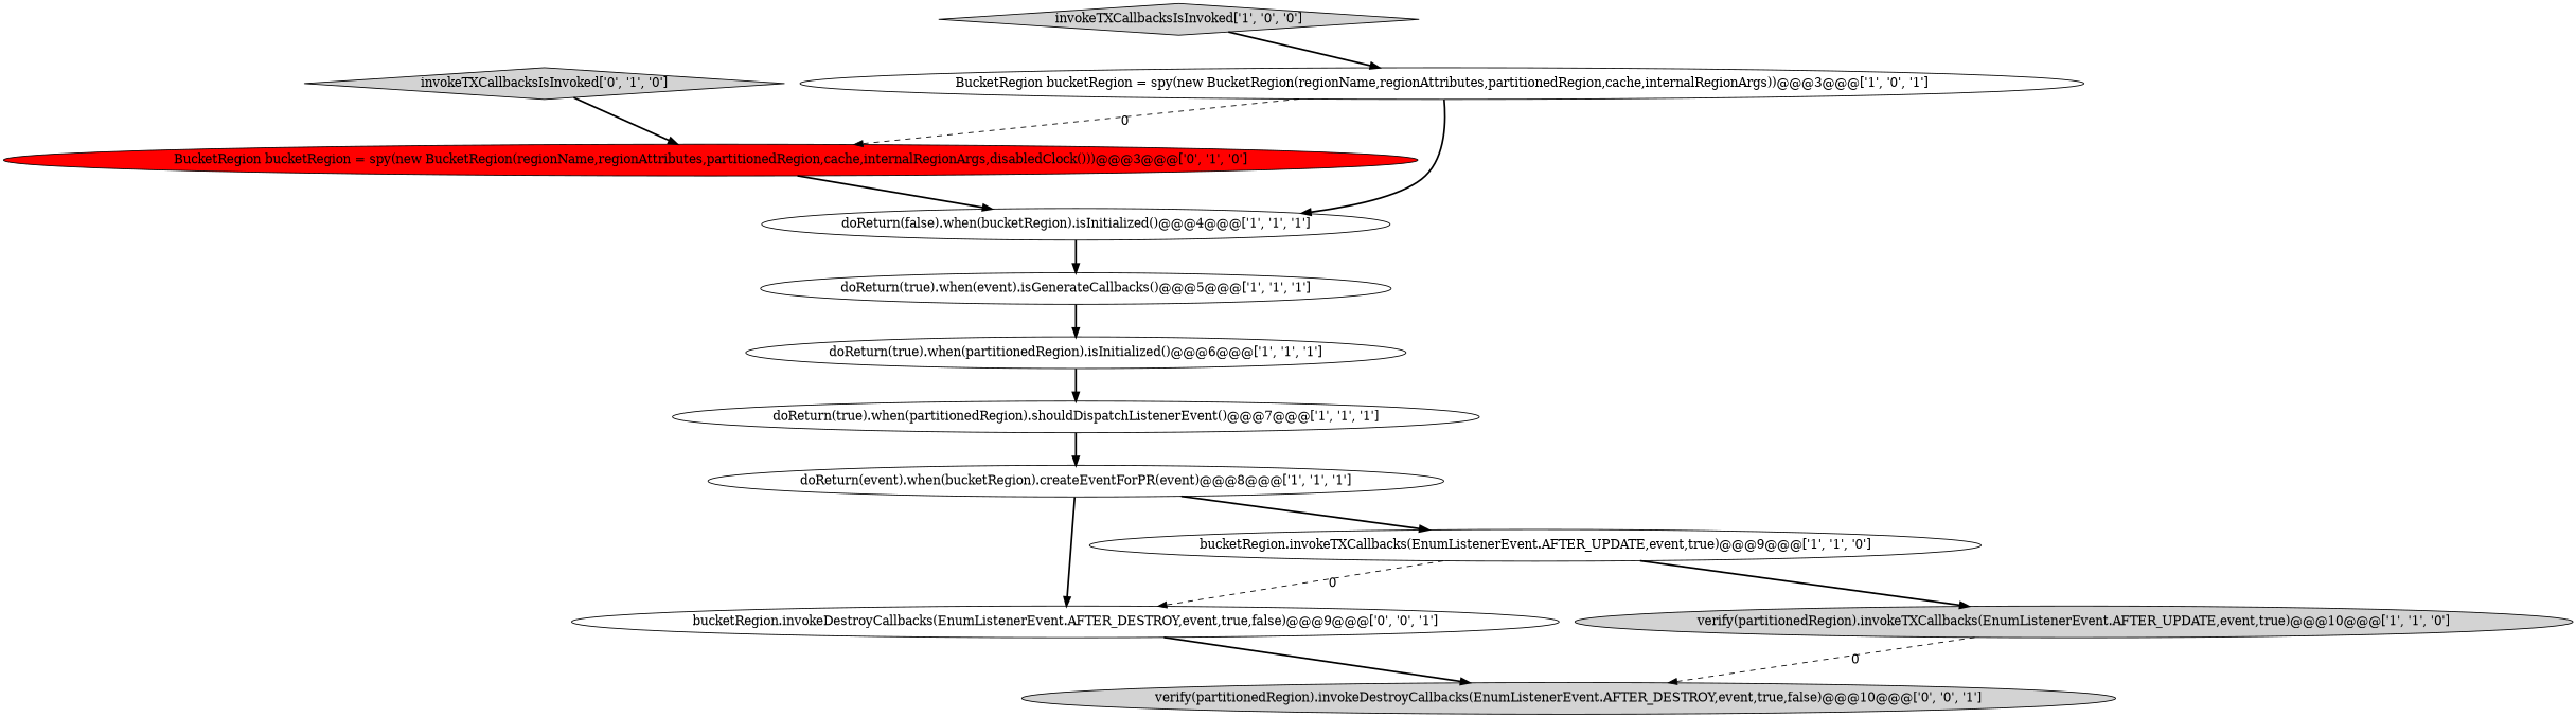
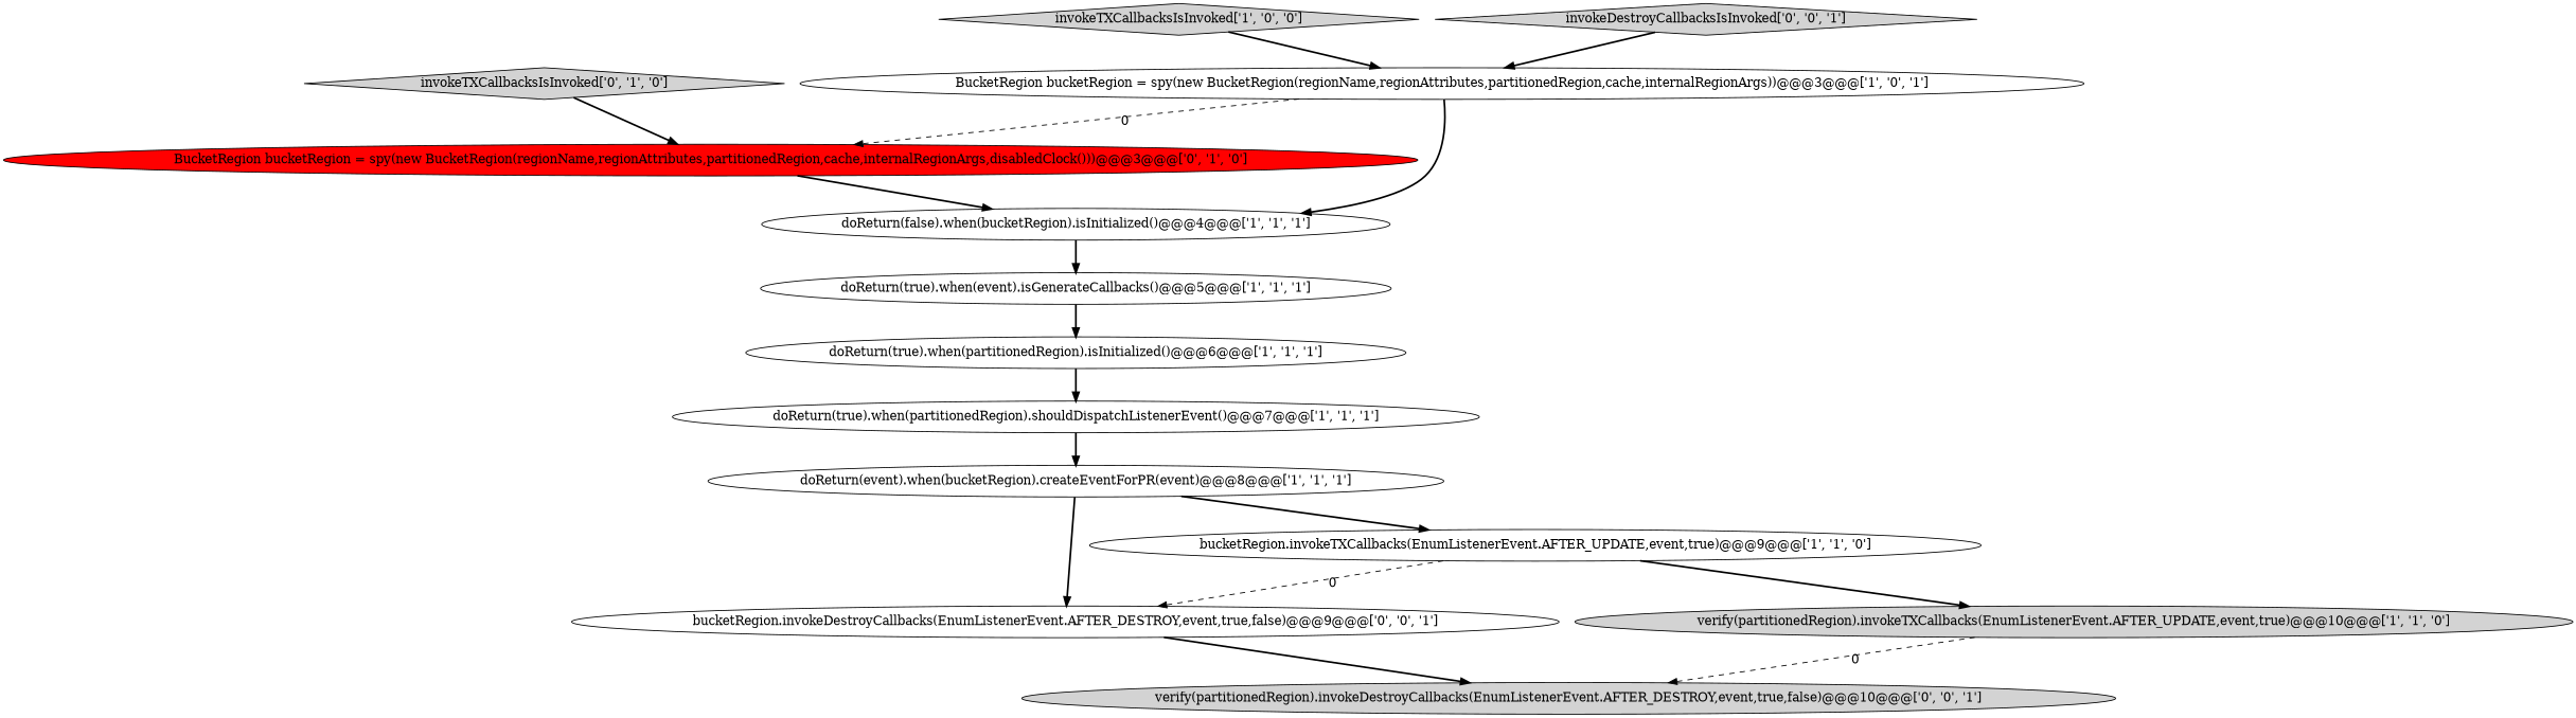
  digraph {
    node [fillcolor=white shape=ellipse style=filled]
    edge [style=bold]
    n1 [label="doReturn(true).when(event).isGenerateCallbacks()@@@5@@@['1', '1', '1']"]
    n2 [label="doReturn(true).when(partitionedRegion).isInitialized()@@@6@@@['1', '1', '1']"]
    n3 [label="bucketRegion.invokeDestroyCallbacks(EnumListenerEvent.AFTER_DESTROY,event,true,false)@@@9@@@['0', '0', '1']"]
    n4 [fillcolor=lightgray label="verify(partitionedRegion).invokeDestroyCallbacks(EnumListenerEvent.AFTER_DESTROY,event,true,false)@@@10@@@['0', '0', '1']"]
    n5 [fillcolor=lightgray label="verify(partitionedRegion).invokeTXCallbacks(EnumListenerEvent.AFTER_UPDATE,event,true)@@@10@@@['1', '1', '0']"]
    n6 [label="doReturn(false).when(bucketRegion).isInitialized()@@@4@@@['1', '1', '1']"]
    n7 [label="doReturn(event).when(bucketRegion).createEventForPR(event)@@@8@@@['1', '1', '1']"]
    n8 [label="bucketRegion.invokeTXCallbacks(EnumListenerEvent.AFTER_UPDATE,event,true)@@@9@@@['1', '1', '0']"]
    n9 [fillcolor=lightgray label="invokeTXCallbacksIsInvoked['1', '0', '0']" shape=diamond]
    n10 [label="BucketRegion bucketRegion = spy(new BucketRegion(regionName,regionAttributes,partitionedRegion,cache,internalRegionArgs))@@@3@@@['1', '0', '1']"]
    n11 [fillcolor=red label="BucketRegion bucketRegion = spy(new BucketRegion(regionName,regionAttributes,partitionedRegion,cache,internalRegionArgs,disabledClock()))@@@3@@@['0', '1', '0']"]
    n12 [fillcolor=lightgray label="invokeTXCallbacksIsInvoked['0', '1', '0']" shape=diamond]
    n13 [label="doReturn(true).when(partitionedRegion).shouldDispatchListenerEvent()@@@7@@@['1', '1', '1']"]
+   n14 [fillcolor=lightgray label="invokeDestroyCallbacksIsInvoked['0', '0', '1']" shape=diamond]
    n1 -> n2
    n2 -> n13
    n3 -> n4
    n5 -> n4 [label=0 style=dashed]
    n6 -> n1
    n7 -> n3
    n7 -> n8
    n8 -> n3 [label=0 style=dashed]
    n8 -> n5
    n9 -> n10
    n10 -> n6
    n10 -> n11 [label=0 style=dashed]
    n11 -> n6
    n12 -> n11
    n13 -> n7
+   n14 -> n10
  }
